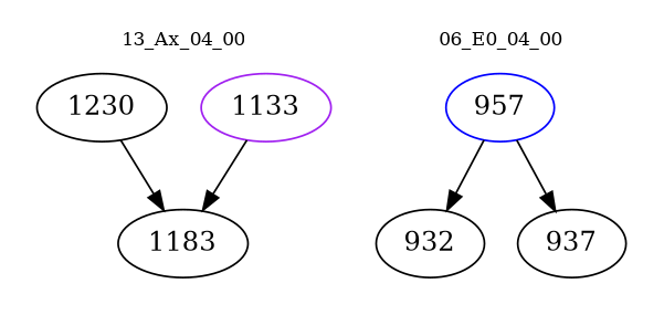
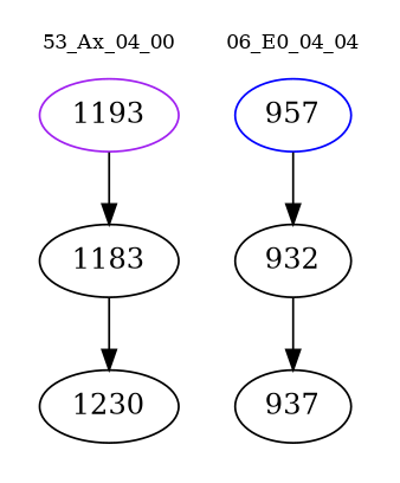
  digraph {
    node [color=black]
    edge [color=black]
    n1 [label=1183]
-   n2 [color=purple label=1133]
+   n2 [color=purple label=1193]
    n3 [label=1230]
    n4 [label=932]
    n5 [color=blue label=957]
    n6 [label=937]
    subgraph cluster_1 {
      color=white
      fontsize=10
-     label="13_Ax_04_00"
+     label="53_Ax_04_00"
      n1
      n2
      n3
    }
    subgraph cluster_2 {
      color=white
      fontsize=10
-     label="06_E0_04_00"
+     label="06_E0_04_04"
      n4
      n5
      n6
    }
-   n3 -> n1
+   n1 -> n3
    n2 -> n1
-   n5 -> n6
+   n4 -> n6
    n5 -> n4
  }
